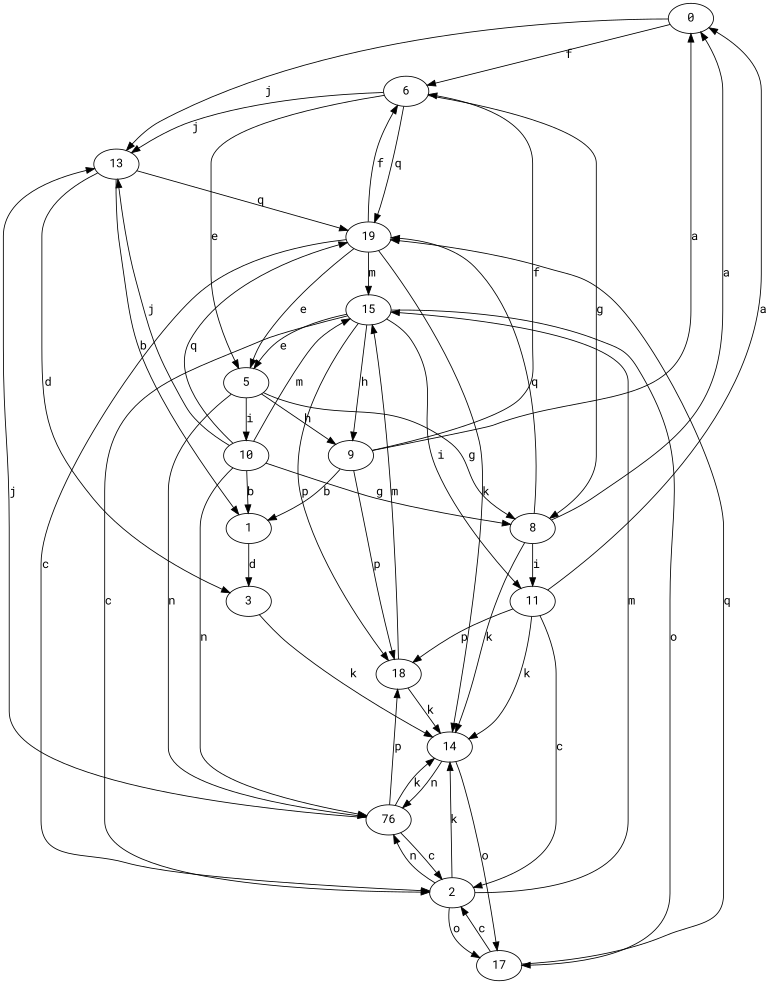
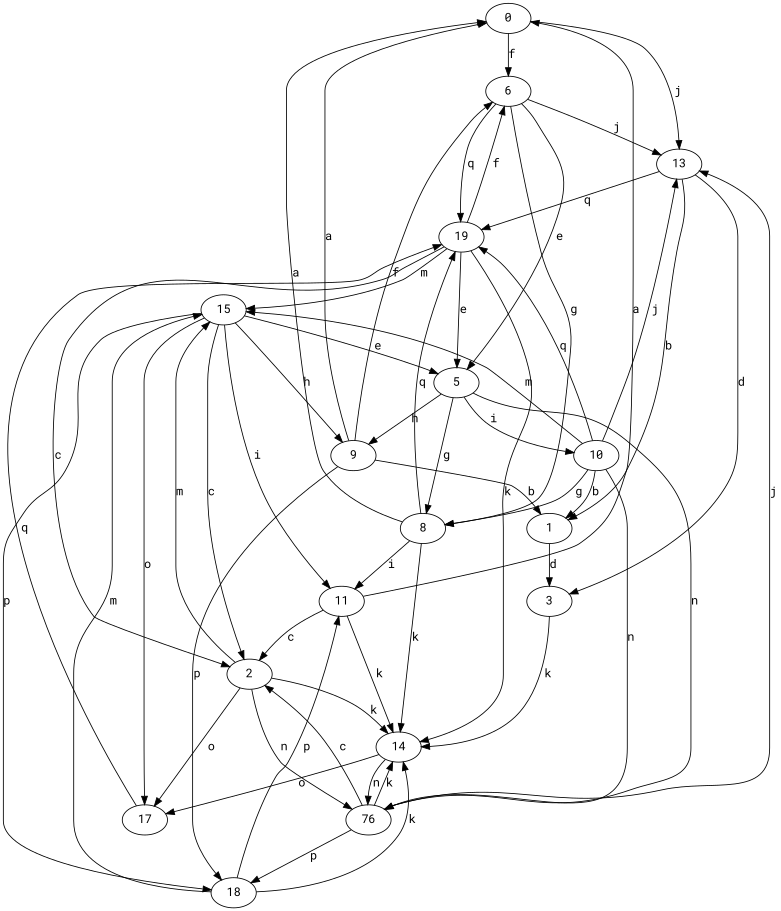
  strict digraph {
    fontname="Roboto Mono"
    node [fontname="Roboto Mono"]
    edge [fontname="Roboto Mono"]
    0
    6
    13
    5
    8
    19
    1
    3
    14
    2
    15
    n12 [label=76]
    17
    9
    11
    18
    10
    0 -> 6 [label=f]
    0 -> 13 [label=j]
    6 -> 13 [label=j]
    6 -> 5 [label=e]
    6 -> 8 [label=g]
    6 -> 19 [label=q]
    13 -> 19 [label=q]
    13 -> 1 [label=b]
    13 -> 3 [label=d]
    5 -> 8 [label=g]
    5 -> n12 [label=n]
    5 -> 9 [label=h]
    5 -> 10 [label=i]
    8 -> 0 [label=a]
    8 -> 19 [label=q]
    8 -> 14 [label=k]
    8 -> 11 [label=i]
    19 -> 6 [label=f]
    19 -> 5 [label=e]
    19 -> 14 [label=k]
    19 -> 2 [label=c]
    19 -> 15 [label=m]
    1 -> 3 [label=d]
    3 -> 14 [label=k]
    14 -> n12 [label=n]
    14 -> 17 [label=o]
    2 -> 14 [label=k]
    2 -> 15 [label=m]
    2 -> n12 [label=n]
    2 -> 17 [label=o]
    15 -> 5 [label=e]
    15 -> 2 [label=c]
    15 -> 17 [label=o]
    15 -> 9 [label=h]
    15 -> 11 [label=i]
    15 -> 18 [label=p]
    n12 -> 13 [label=j]
    n12 -> 14 [label=k]
    n12 -> 2 [label=c]
    n12 -> 18 [label=p]
    17 -> 19 [label=q]
-   17 -> 2 [label=c]
    9 -> 0 [label=a]
    9 -> 6 [label=f]
    9 -> 1 [label=b]
    9 -> 18 [label=p]
    11 -> 0 [label=a]
    11 -> 14 [label=k]
    11 -> 2 [label=c]
-   11 -> 18 [label=p]
+   18 -> 11 [label=p]
    18 -> 14 [label=k]
    18 -> 15 [label=m]
    10 -> 13 [label=j]
    10 -> 8 [label=g]
    10 -> 19 [label=q]
    10 -> 1 [label=b]
    10 -> 15 [label=m]
    10 -> n12 [label=n]
  }
